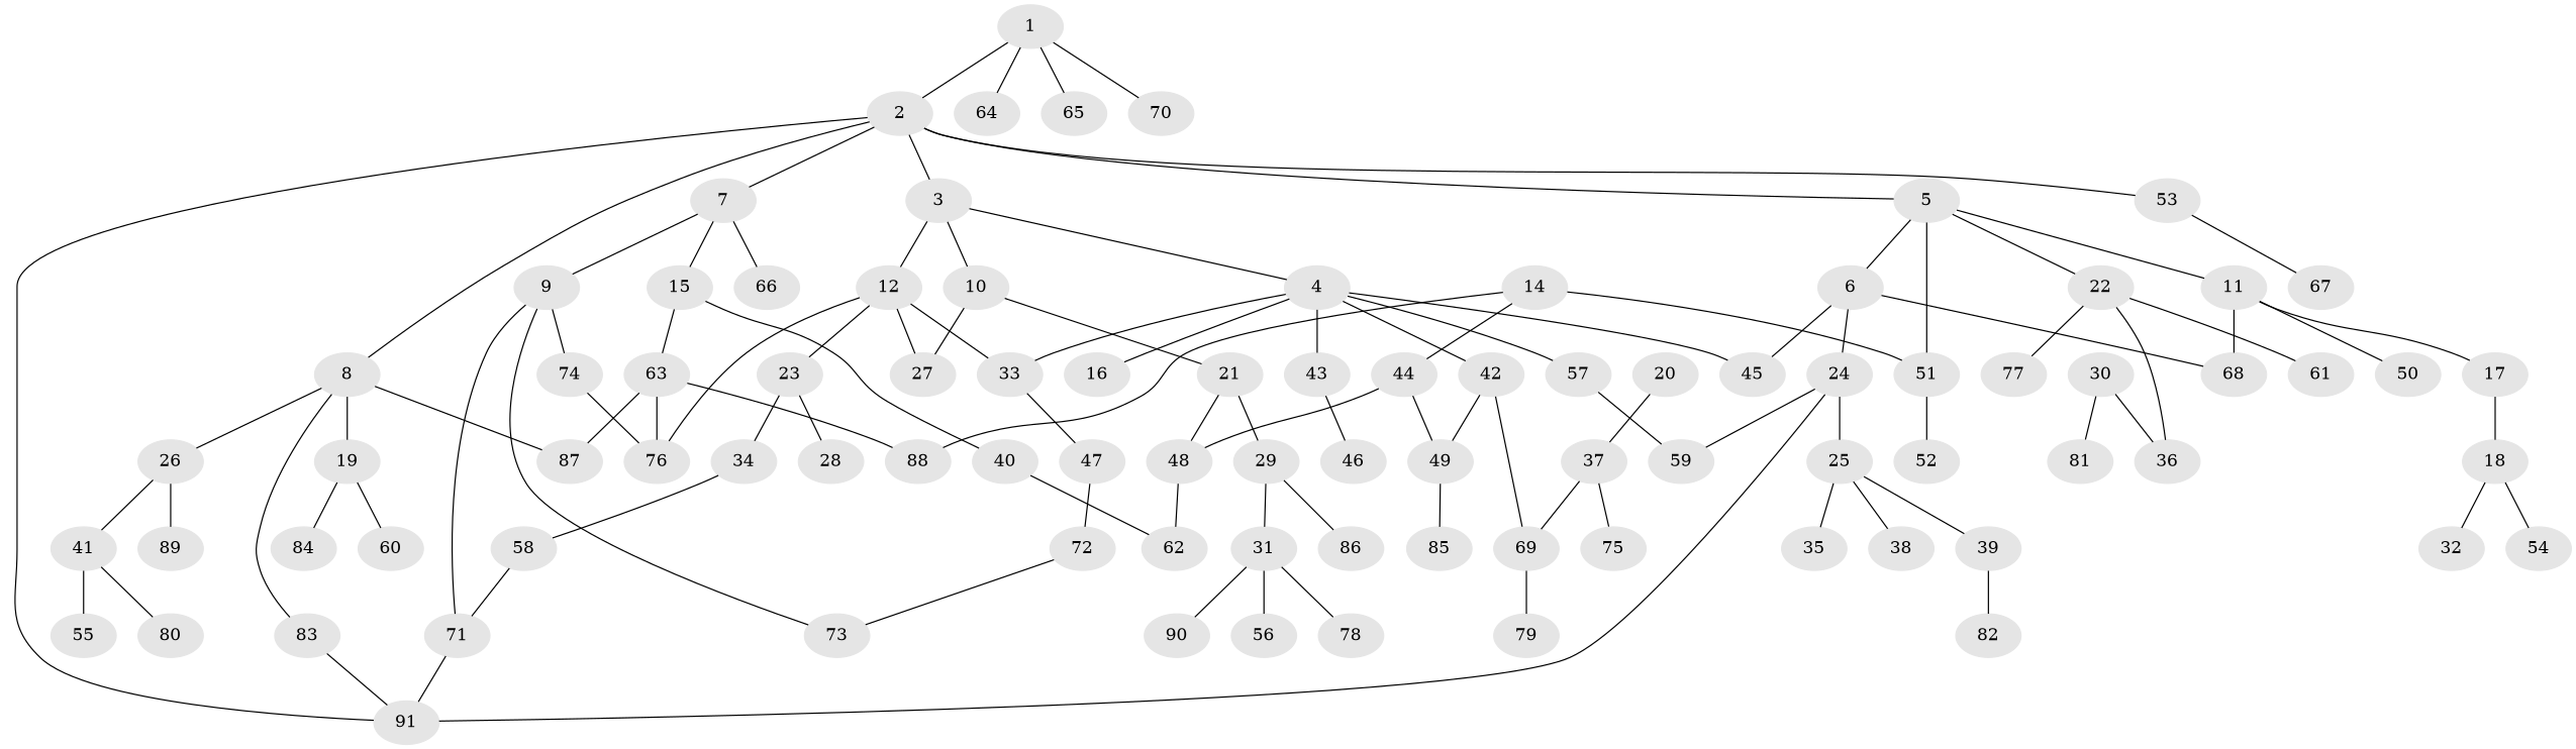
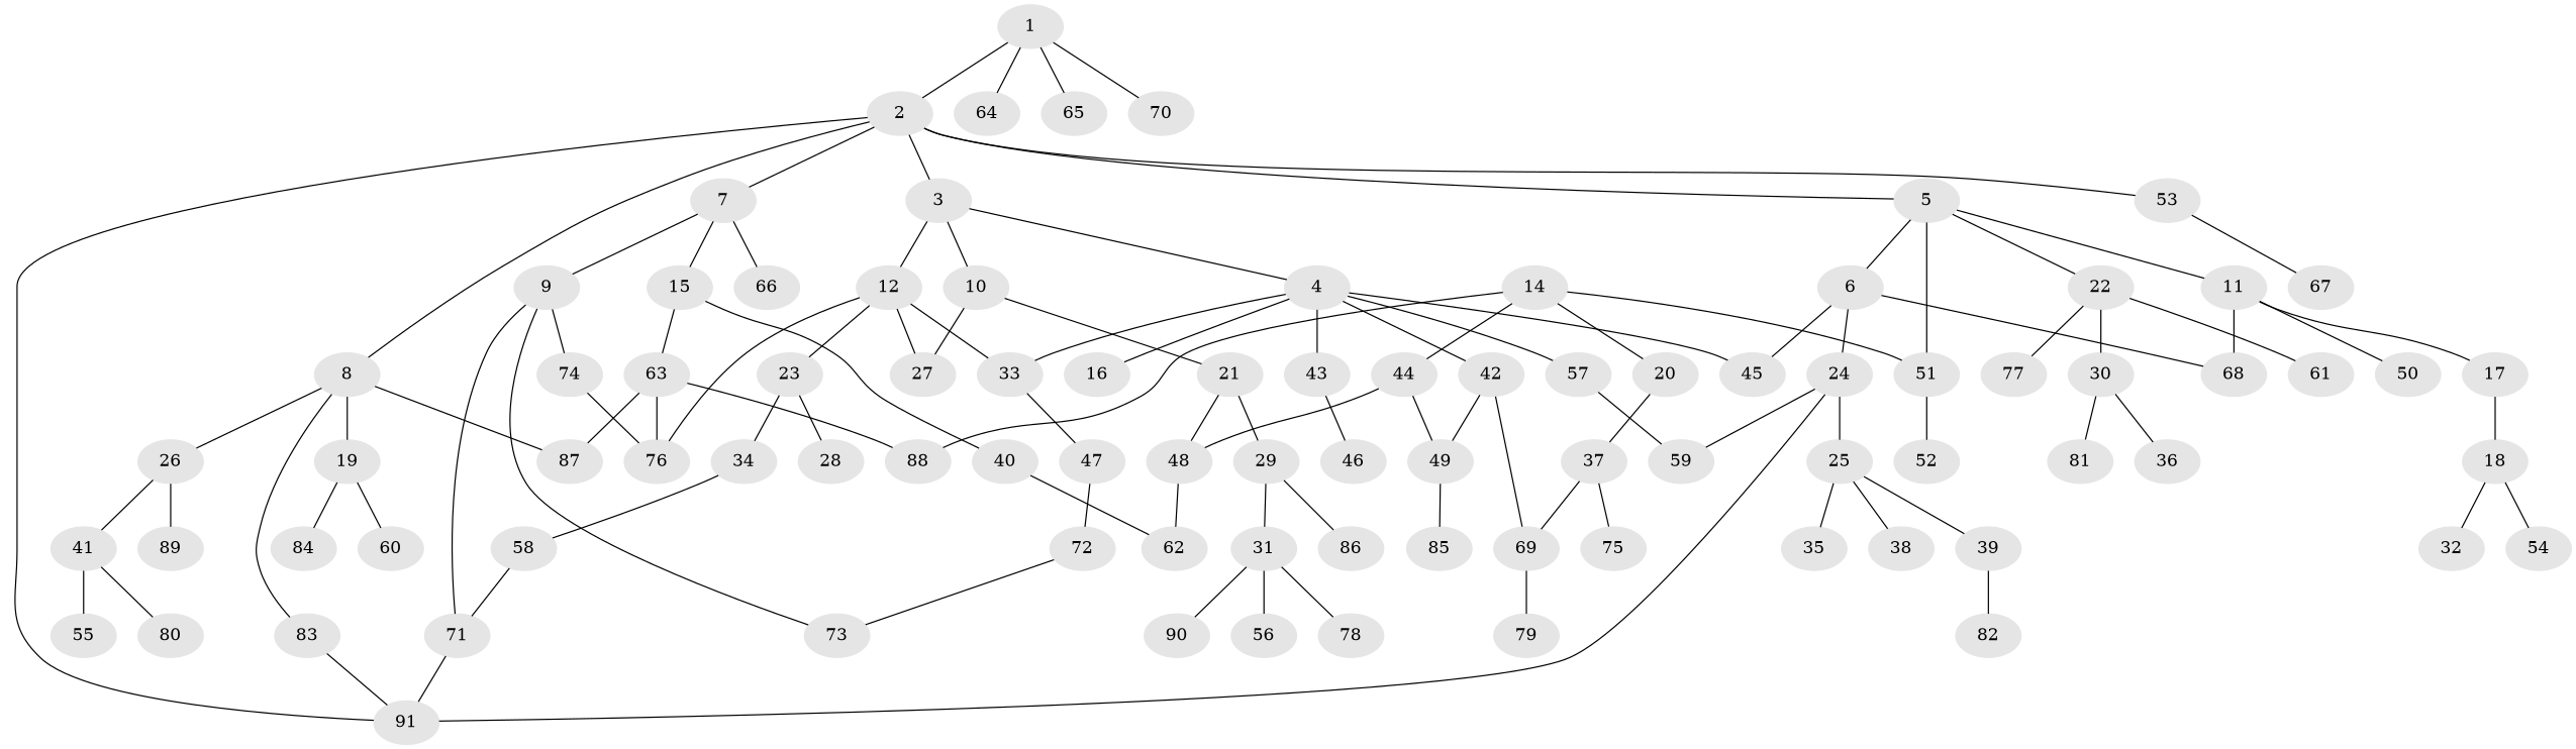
  graph {
    node [color=gray90 style=filled]
    1
    2
    64
    65
    70
    3
    5
    7
    8
    53
    91
    4
    10
    12
    6
    11
    22
    51
    9
    15
    66
    19
    26
    83
    87
    67
    16
    33
    42
    43
    57
    45
    21
    27
    23
    76
    24
    68
    47
    69
    49
    46
    59
    17
    50
    30
    61
    77
    52
    25
    71
    73
    74
    40
    63
    60
    84
    41
    89
    29
    48
    18
    28
    34
    14
    20
    44
    88
    37
    62
    32
    54
    75
    31
    86
    36
    81
    58
    35
    38
    39
    82
    55
    80
    56
    78
    90
    72
    79
    85
    1 -- 2
    1 -- 64
    1 -- 65
    1 -- 70
    2 -- 3
    2 -- 5
    2 -- 7
    2 -- 8
    2 -- 53
    2 -- 91
    3 -- 4
    3 -- 10
    3 -- 12
    5 -- 6
    5 -- 11
    5 -- 22
    5 -- 51
    7 -- 9
    7 -- 15
    7 -- 66
    8 -- 19
    8 -- 26
    8 -- 83
    8 -- 87
    53 -- 67
    4 -- 16
    4 -- 33
    4 -- 42
    4 -- 43
    4 -- 57
    4 -- 45
    10 -- 21
    10 -- 27
    12 -- 33
    12 -- 27
    12 -- 23
    12 -- 76
    6 -- 45
    6 -- 24
    6 -- 68
    11 -- 68
    11 -- 17
    11 -- 50
-   22 -- 36
+   22 -- 30
    22 -- 61
    22 -- 77
    51 -- 52
    9 -- 71
    9 -- 73
    9 -- 74
    15 -- 40
    15 -- 63
    19 -- 60
    19 -- 84
    26 -- 41
    26 -- 89
    83 -- 91
    33 -- 47
    42 -- 69
    42 -- 49
    43 -- 46
    57 -- 59
    21 -- 29
    21 -- 48
    23 -- 28
    23 -- 34
    24 -- 91
    24 -- 59
    24 -- 25
    47 -- 72
    69 -- 79
    49 -- 85
    17 -- 18
    30 -- 36
    30 -- 81
    25 -- 35
    25 -- 38
    25 -- 39
    71 -- 91
    74 -- 76
    40 -- 62
    63 -- 87
    63 -- 76
    63 -- 88
    41 -- 55
    41 -- 80
    29 -- 31
    29 -- 86
    48 -- 62
    18 -- 32
    18 -- 54
    34 -- 58
    14 -- 51
+   14 -- 20
    14 -- 44
    14 -- 88
    20 -- 37
    44 -- 49
    44 -- 48
    37 -- 69
    37 -- 75
    31 -- 56
    31 -- 78
    31 -- 90
    58 -- 71
    39 -- 82
    72 -- 73
  }
